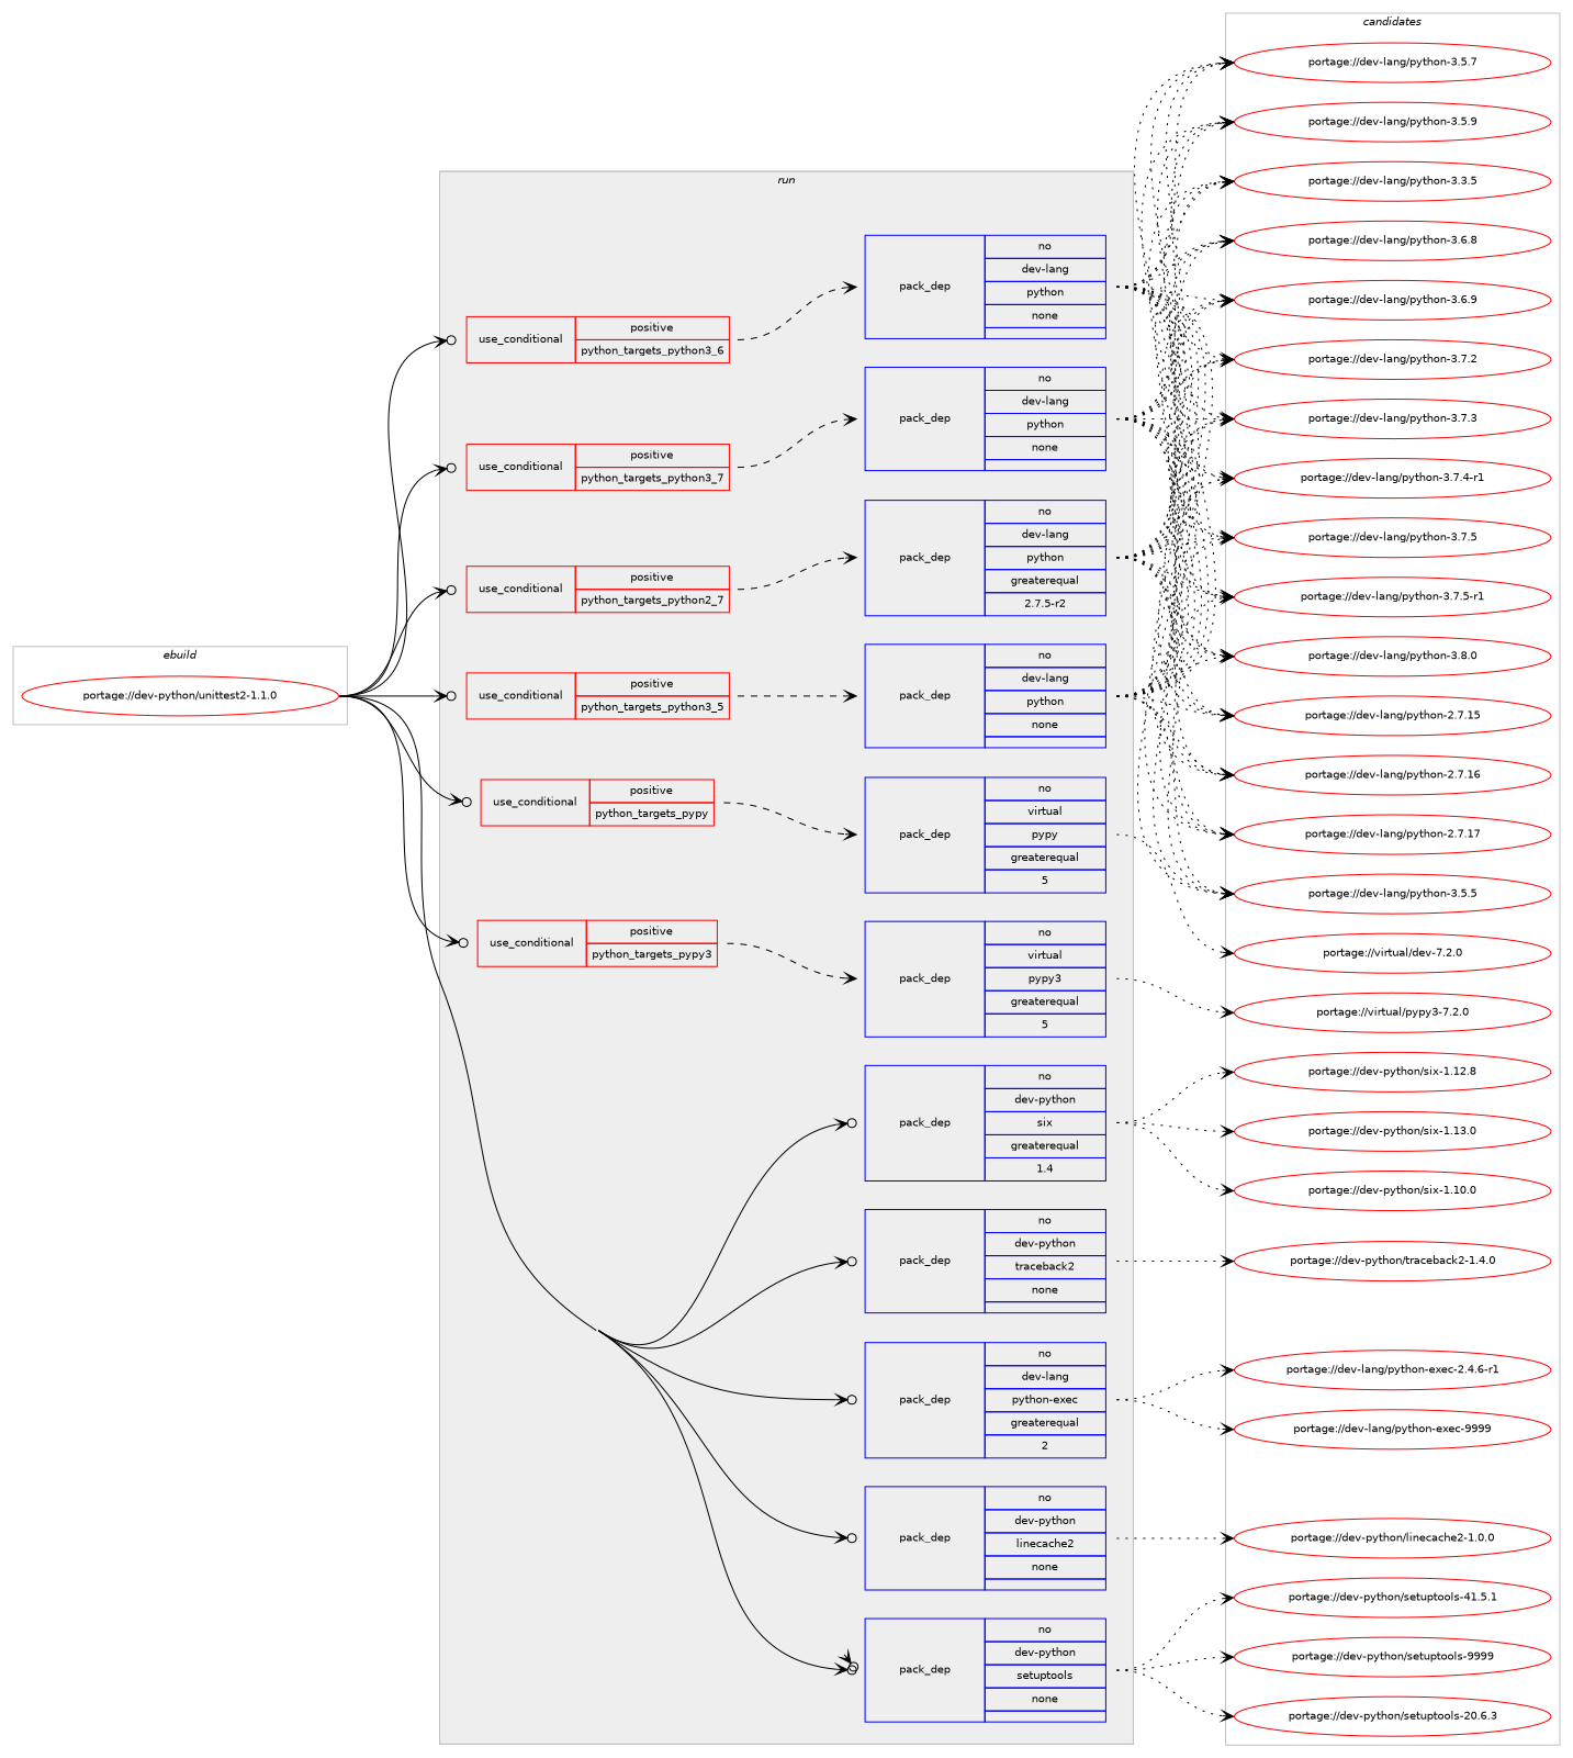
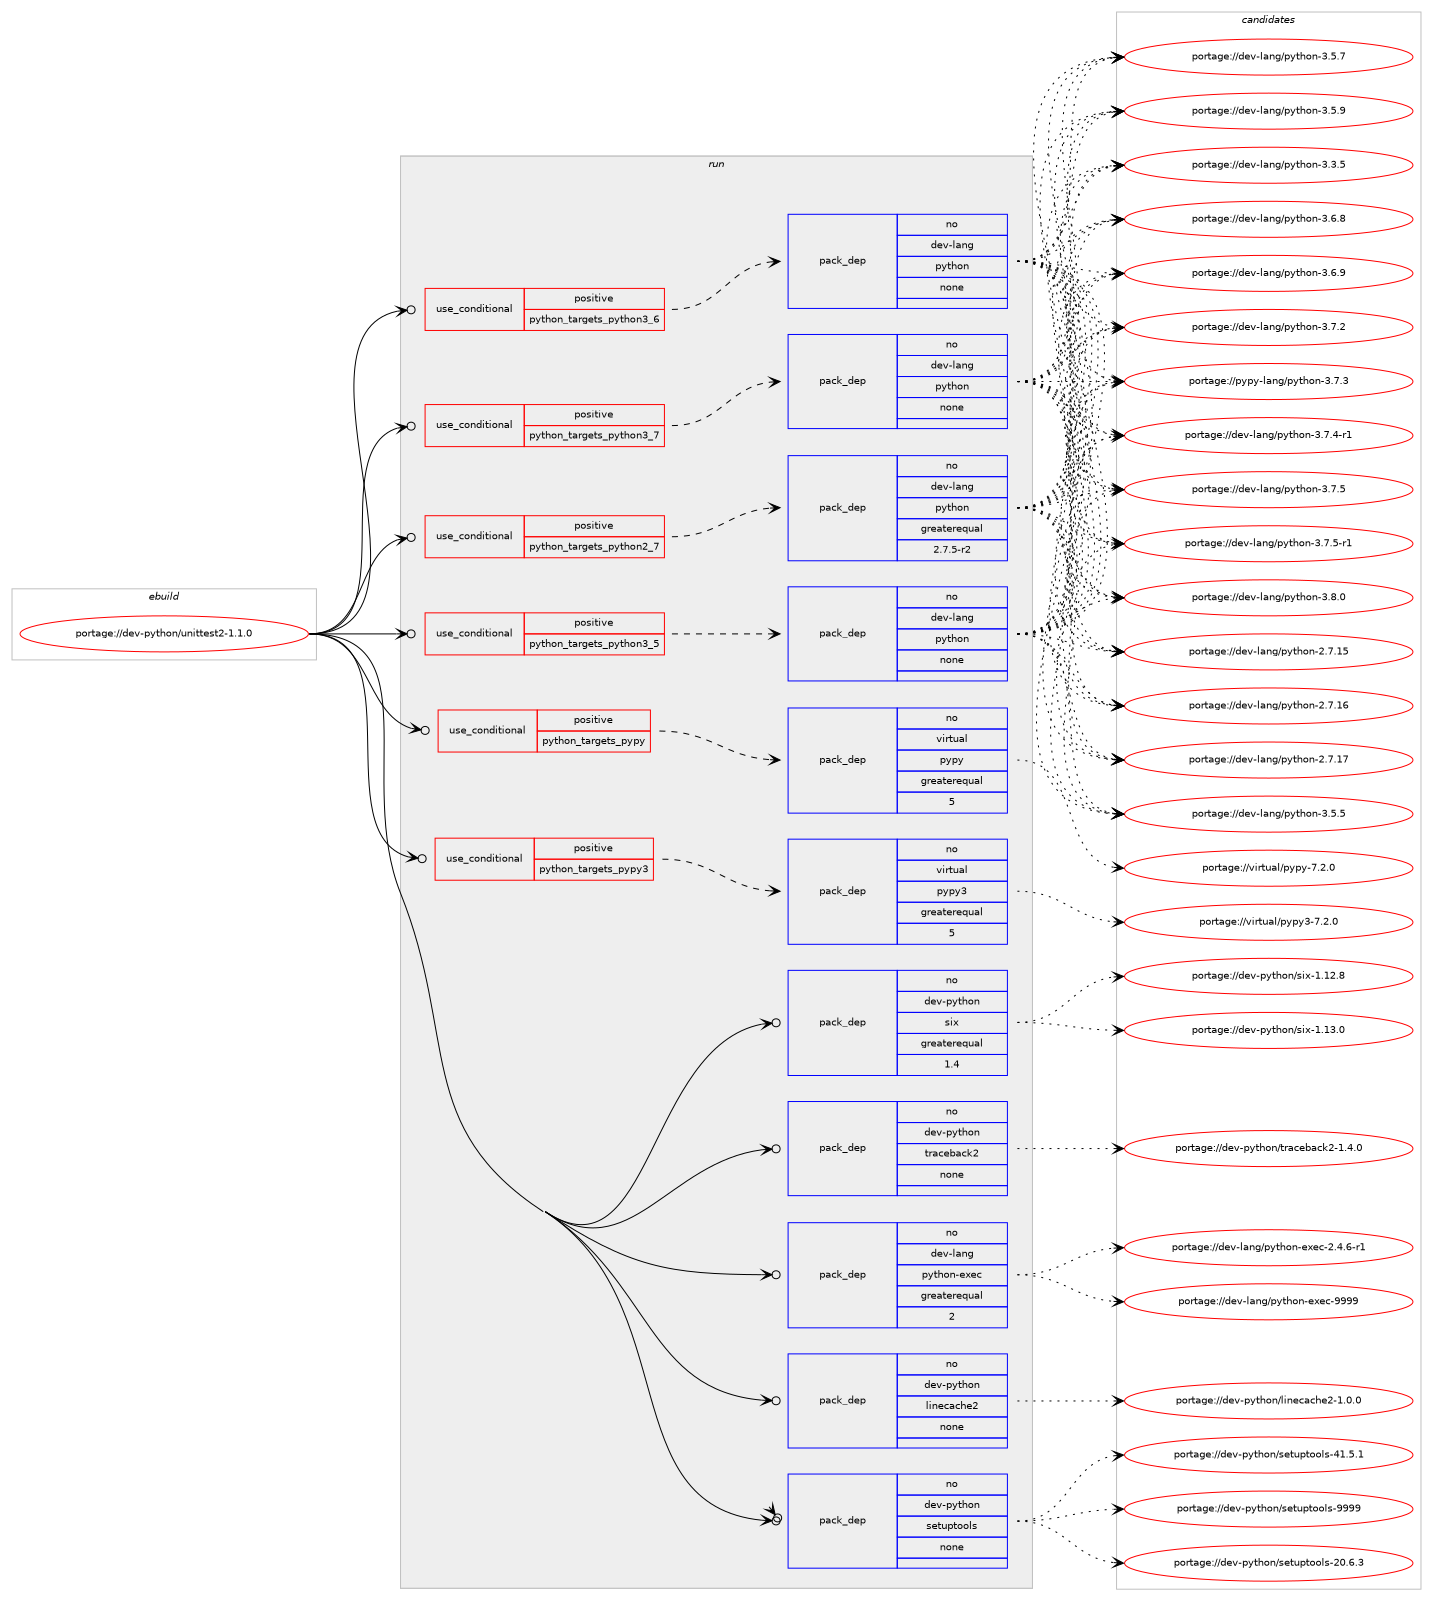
  digraph {
    compound=true
    concentrate=true
    fontname=Helvetica
    fontsize=10
    newrank=true
    rankdir=LR
    ranksep=1.5
    node [color=red fontname=Helvetica fontsize=10]
    edge [arrowhead=vee headport=w style=dotted tailport=e weight=100]
    n1 [label="portage://dev-python/unittest2-1.1.0" width=4]
    n2 [color=blue label=<<TABLE BORDER="0" CELLBORDER="1" CELLSPACING="0" CELLPADDING="4" WIDTH="220"><TR><TD ROWSPAN="6" CELLPADDING="30">pack_dep</TD></TR><TR><TD WIDTH="110">no</TD></TR><TR><TD>virtual</TD></TR><TR><TD>pypy</TD></TR><TR><TD>greaterequal</TD></TR><TR><TD>5</TD></TR></TABLE>> shape=none]
    n3 [label=<<TABLE BORDER="0" CELLBORDER="1" CELLSPACING="0" CELLPADDING="4"><TR><TD ROWSPAN="3" CELLPADDING="10">use_conditional</TD></TR><TR><TD>positive</TD></TR><TR><TD>python_targets_pypy</TD></TR></TABLE>> shape=none]
    n4 [color=blue label=<<TABLE BORDER="0" CELLBORDER="1" CELLSPACING="0" CELLPADDING="4" WIDTH="220"><TR><TD ROWSPAN="6" CELLPADDING="30">pack_dep</TD></TR><TR><TD WIDTH="110">no</TD></TR><TR><TD>virtual</TD></TR><TR><TD>pypy3</TD></TR><TR><TD>greaterequal</TD></TR><TR><TD>5</TD></TR></TABLE>> shape=none]
    n5 [label=<<TABLE BORDER="0" CELLBORDER="1" CELLSPACING="0" CELLPADDING="4"><TR><TD ROWSPAN="3" CELLPADDING="10">use_conditional</TD></TR><TR><TD>positive</TD></TR><TR><TD>python_targets_pypy3</TD></TR></TABLE>> shape=none]
    n6 [color=blue label=<<TABLE BORDER="0" CELLBORDER="1" CELLSPACING="0" CELLPADDING="4" WIDTH="220"><TR><TD ROWSPAN="6" CELLPADDING="30">pack_dep</TD></TR><TR><TD WIDTH="110">no</TD></TR><TR><TD>dev-lang</TD></TR><TR><TD>python</TD></TR><TR><TD>greaterequal</TD></TR><TR><TD>2.7.5-r2</TD></TR></TABLE>> shape=none]
    n7 [label=<<TABLE BORDER="0" CELLBORDER="1" CELLSPACING="0" CELLPADDING="4"><TR><TD ROWSPAN="3" CELLPADDING="10">use_conditional</TD></TR><TR><TD>positive</TD></TR><TR><TD>python_targets_python2_7</TD></TR></TABLE>> shape=none]
    n8 [color=blue label=<<TABLE BORDER="0" CELLBORDER="1" CELLSPACING="0" CELLPADDING="4" WIDTH="220"><TR><TD ROWSPAN="6" CELLPADDING="30">pack_dep</TD></TR><TR><TD WIDTH="110">no</TD></TR><TR><TD>dev-lang</TD></TR><TR><TD>python</TD></TR><TR><TD>none</TD></TR><TR><TD></TD></TR></TABLE>> shape=none]
    n9 [label=<<TABLE BORDER="0" CELLBORDER="1" CELLSPACING="0" CELLPADDING="4"><TR><TD ROWSPAN="3" CELLPADDING="10">use_conditional</TD></TR><TR><TD>positive</TD></TR><TR><TD>python_targets_python3_5</TD></TR></TABLE>> shape=none]
    n10 [color=blue label=<<TABLE BORDER="0" CELLBORDER="1" CELLSPACING="0" CELLPADDING="4" WIDTH="220"><TR><TD ROWSPAN="6" CELLPADDING="30">pack_dep</TD></TR><TR><TD WIDTH="110">no</TD></TR><TR><TD>dev-lang</TD></TR><TR><TD>python</TD></TR><TR><TD>none</TD></TR><TR><TD></TD></TR></TABLE>> shape=none]
    n11 [label=<<TABLE BORDER="0" CELLBORDER="1" CELLSPACING="0" CELLPADDING="4"><TR><TD ROWSPAN="3" CELLPADDING="10">use_conditional</TD></TR><TR><TD>positive</TD></TR><TR><TD>python_targets_python3_6</TD></TR></TABLE>> shape=none]
    n12 [color=blue label=<<TABLE BORDER="0" CELLBORDER="1" CELLSPACING="0" CELLPADDING="4" WIDTH="220"><TR><TD ROWSPAN="6" CELLPADDING="30">pack_dep</TD></TR><TR><TD WIDTH="110">no</TD></TR><TR><TD>dev-lang</TD></TR><TR><TD>python</TD></TR><TR><TD>none</TD></TR><TR><TD></TD></TR></TABLE>> shape=none]
    n13 [label=<<TABLE BORDER="0" CELLBORDER="1" CELLSPACING="0" CELLPADDING="4"><TR><TD ROWSPAN="3" CELLPADDING="10">use_conditional</TD></TR><TR><TD>positive</TD></TR><TR><TD>python_targets_python3_7</TD></TR></TABLE>> shape=none]
    n14 [color=blue label=<<TABLE BORDER="0" CELLBORDER="1" CELLSPACING="0" CELLPADDING="4" WIDTH="220"><TR><TD ROWSPAN="6" CELLPADDING="30">pack_dep</TD></TR><TR><TD WIDTH="110">no</TD></TR><TR><TD>dev-lang</TD></TR><TR><TD>python-exec</TD></TR><TR><TD>greaterequal</TD></TR><TR><TD>2</TD></TR></TABLE>> shape=none]
    n15 [color=blue label=<<TABLE BORDER="0" CELLBORDER="1" CELLSPACING="0" CELLPADDING="4" WIDTH="220"><TR><TD ROWSPAN="6" CELLPADDING="30">pack_dep</TD></TR><TR><TD WIDTH="110">no</TD></TR><TR><TD>dev-python</TD></TR><TR><TD>linecache2</TD></TR><TR><TD>none</TD></TR><TR><TD></TD></TR></TABLE>> shape=none]
    n16 [color=blue label=<<TABLE BORDER="0" CELLBORDER="1" CELLSPACING="0" CELLPADDING="4" WIDTH="220"><TR><TD ROWSPAN="6" CELLPADDING="30">pack_dep</TD></TR><TR><TD WIDTH="110">no</TD></TR><TR><TD>dev-python</TD></TR><TR><TD>setuptools</TD></TR><TR><TD>none</TD></TR><TR><TD></TD></TR></TABLE>> shape=none]
    n17 [color=blue label=<<TABLE BORDER="0" CELLBORDER="1" CELLSPACING="0" CELLPADDING="4" WIDTH="220"><TR><TD ROWSPAN="6" CELLPADDING="30">pack_dep</TD></TR><TR><TD WIDTH="110">no</TD></TR><TR><TD>dev-python</TD></TR><TR><TD>six</TD></TR><TR><TD>greaterequal</TD></TR><TR><TD>1.4</TD></TR></TABLE>> shape=none]
    n18 [color=blue label=<<TABLE BORDER="0" CELLBORDER="1" CELLSPACING="0" CELLPADDING="4" WIDTH="220"><TR><TD ROWSPAN="6" CELLPADDING="30">pack_dep</TD></TR><TR><TD WIDTH="110">no</TD></TR><TR><TD>dev-python</TD></TR><TR><TD>traceback2</TD></TR><TR><TD>none</TD></TR><TR><TD></TD></TR></TABLE>> shape=none]
-   n19 [label="portage://virtual/dev-7.2.0" width=4]
+   n19 [label="portage://virtual/pypy-7.2.0" width=4]
    n20 [label="portage://virtual/pypy3-7.2.0" width=4]
    n21 [label="portage://dev-lang/python-2.7.15" width=4]
    n22 [label="portage://dev-lang/python-2.7.16" width=4]
    n23 [label="portage://dev-lang/python-2.7.17" width=4]
    n24 [label="portage://dev-lang/python-3.5.5" width=4]
    n25 [label="portage://dev-lang/python-3.5.7" width=4]
    n26 [label="portage://dev-lang/python-3.5.9" width=4]
    n27 [label="portage://dev-lang/python-3.3.5" width=4]
    n28 [label="portage://dev-lang/python-3.6.8" width=4]
    n29 [label="portage://dev-lang/python-3.6.9" width=4]
    n30 [label="portage://dev-lang/python-3.7.2" width=4]
-   n31 [label="portage://dev-lang/python-3.7.3" width=4]
+   n31 [label="portage://pypy-lang/python-3.7.3" width=4]
    n32 [label="portage://dev-lang/python-3.7.4-r1" width=4]
    n33 [label="portage://dev-lang/python-3.7.5" width=4]
    n34 [label="portage://dev-lang/python-3.7.5-r1" width=4]
    n35 [label="portage://dev-lang/python-3.8.0" width=4]
    n36 [label="portage://dev-lang/python-exec-2.4.6-r1" width=4]
    n37 [label="portage://dev-lang/python-exec-9999" width=4]
    n38 [label="portage://dev-python/linecache2-1.0.0" width=4]
    n39 [label="portage://dev-python/setuptools-20.6.3" width=4]
    n40 [label="portage://dev-python/setuptools-41.5.1" width=4]
    n41 [label="portage://dev-python/setuptools-9999" width=4]
-   n42 [label="portage://dev-python/six-1.10.0" width=4]
    n43 [label="portage://dev-python/six-1.12.8" width=4]
    n44 [label="portage://dev-python/six-1.13.0" width=4]
    n45 [label="portage://dev-python/traceback2-1.4.0" width=4]
    subgraph cluster_1 {
      color=gray
      label=<<i>ebuild</i>>
      rank=same
      n1
    }
    subgraph cluster_2 {
      color=gray
      label=<<i>dependencies</i>>
      subgraph cluster_3 {
        color=gray
        fillcolor="#eeeeee"
        label=<<i>compile</i>>
        style=filled
      }
      subgraph cluster_4 {
        color=gray
        fillcolor="#eeeeee"
        label=<<i>compile and run</i>>
        style=filled
        subgraph sub_5 {
          color=gray
          fillcolor="#eeeeee"
          label=<<i>compile and run</i>>
          style=filled
          n3
          subgraph sub_6 {
            color=gray
            fillcolor="#eeeeee"
            label=<<i>compile and run</i>>
            style=filled
            n2
          }
        }
        subgraph sub_7 {
          color=gray
          fillcolor="#eeeeee"
          label=<<i>compile and run</i>>
          style=filled
          n5
          subgraph sub_8 {
            color=gray
            fillcolor="#eeeeee"
            label=<<i>compile and run</i>>
            style=filled
            n4
          }
        }
        subgraph sub_9 {
          color=gray
          fillcolor="#eeeeee"
          label=<<i>compile and run</i>>
          style=filled
          n7
          subgraph sub_10 {
            color=gray
            fillcolor="#eeeeee"
            label=<<i>compile and run</i>>
            style=filled
            n6
          }
        }
        subgraph sub_11 {
          color=gray
          fillcolor="#eeeeee"
          label=<<i>compile and run</i>>
          style=filled
          n9
          subgraph sub_12 {
            color=gray
            fillcolor="#eeeeee"
            label=<<i>compile and run</i>>
            style=filled
            n8
          }
        }
        subgraph sub_13 {
          color=gray
          fillcolor="#eeeeee"
          label=<<i>compile and run</i>>
          style=filled
          n11
          subgraph sub_14 {
            color=gray
            fillcolor="#eeeeee"
            label=<<i>compile and run</i>>
            style=filled
            n10
          }
        }
        subgraph sub_15 {
          color=gray
          fillcolor="#eeeeee"
          label=<<i>compile and run</i>>
          style=filled
          n13
          subgraph sub_16 {
            color=gray
            fillcolor="#eeeeee"
            label=<<i>compile and run</i>>
            style=filled
            n12
          }
        }
        subgraph sub_17 {
          color=gray
          fillcolor="#eeeeee"
          label=<<i>compile and run</i>>
          style=filled
          n14
        }
        subgraph sub_18 {
          color=gray
          fillcolor="#eeeeee"
          label=<<i>compile and run</i>>
          style=filled
          n15
        }
        subgraph sub_19 {
          color=gray
          fillcolor="#eeeeee"
          label=<<i>compile and run</i>>
          style=filled
          n16
        }
        subgraph sub_20 {
          color=gray
          fillcolor="#eeeeee"
          label=<<i>compile and run</i>>
          style=filled
          n17
        }
        subgraph sub_21 {
          color=gray
          fillcolor="#eeeeee"
          label=<<i>compile and run</i>>
          style=filled
          n18
        }
      }
      subgraph cluster_22 {
        color=gray
        fillcolor="#eeeeee"
        label=<<i>run</i>>
        style=filled
      }
    }
    subgraph cluster_23 {
      color=gray
      label=<<i>candidates</i>>
      rank=same
      subgraph sub_24 {
        color=black
        label=<<i>candidates</i>>
        nodesep=1
        rank=same
        n19
      }
      subgraph sub_25 {
        color=black
        label=<<i>candidates</i>>
        nodesep=1
        rank=same
        n20
      }
      subgraph sub_26 {
        color=black
        label=<<i>candidates</i>>
        nodesep=1
        rank=same
        n21
        n22
        n23
        n24
        n25
        n26
        n27
        n28
        n29
        n30
        n31
        n32
        n33
        n34
        n35
      }
      subgraph sub_27 {
        color=black
        label=<<i>candidates</i>>
        nodesep=1
        rank=same
        n21
        n22
        n23
        n24
        n25
        n26
        n27
        n28
        n29
        n30
        n31
        n32
        n33
        n34
        n35
      }
      subgraph sub_28 {
        color=black
        label=<<i>candidates</i>>
        nodesep=1
        rank=same
        n21
        n22
        n23
        n24
        n25
        n26
        n27
        n28
        n29
        n30
        n31
        n32
        n33
        n34
        n35
      }
      subgraph sub_29 {
        color=black
        label=<<i>candidates</i>>
        nodesep=1
        rank=same
        n21
        n22
        n23
        n24
        n25
        n26
        n27
        n28
        n29
        n30
        n31
        n32
        n33
        n34
        n35
      }
      subgraph sub_30 {
        color=black
        label=<<i>candidates</i>>
        nodesep=1
        rank=same
        n36
        n37
      }
      subgraph sub_31 {
        color=black
        label=<<i>candidates</i>>
        nodesep=1
        rank=same
        n38
      }
      subgraph sub_32 {
        color=black
        label=<<i>candidates</i>>
        nodesep=1
        rank=same
        n39
        n40
        n41
      }
      subgraph sub_33 {
        color=black
        label=<<i>candidates</i>>
        nodesep=1
        rank=same
-       n42
        n43
        n44
      }
      subgraph sub_34 {
        color=black
        label=<<i>candidates</i>>
        nodesep=1
        rank=same
        n45
      }
    }
    n1 -> n3 [arrowhead=odotvee style=solid weight=20]
    n1 -> n5 [arrowhead=odotvee style=solid weight=20]
    n1 -> n7 [arrowhead=odotvee style=solid weight=20]
    n1 -> n9 [arrowhead=odotvee style=solid weight=20]
    n1 -> n11 [arrowhead=odotvee style=solid weight=20]
    n1 -> n13 [arrowhead=odotvee style=solid weight=20]
    n1 -> n14 [arrowhead=odotvee style=solid weight=20]
    n1 -> n15 [arrowhead=odotvee style=solid weight=20]
    n1 -> n16 [arrowhead=odotvee style=solid weight=20]
    n1 -> n17 [arrowhead=odotvee style=solid weight=20]
    n1 -> n18 [arrowhead=odotvee style=solid weight=20]
    n2 -> n19
    n3 -> n2 [style=dashed weight=20]
    n4 -> n20
    n5 -> n4 [style=dashed weight=20]
    n6 -> n21
    n6 -> n22
    n6 -> n23
    n6 -> n24
    n6 -> n25
    n6 -> n26
    n6 -> n27
    n6 -> n28
    n6 -> n29
    n6 -> n30
    n6 -> n31
    n6 -> n32
    n6 -> n33
    n6 -> n34
    n6 -> n35
    n7 -> n6 [style=dashed weight=20]
    n8 -> n21
    n8 -> n22
    n8 -> n23
    n8 -> n24
    n8 -> n25
    n8 -> n26
    n8 -> n27
    n8 -> n28
    n8 -> n29
    n8 -> n30
    n8 -> n31
    n8 -> n32
    n8 -> n33
    n8 -> n34
    n8 -> n35
    n9 -> n8 [style=dashed weight=20]
    n10 -> n21
    n10 -> n22
    n10 -> n23
    n10 -> n24
    n10 -> n25
    n10 -> n26
    n10 -> n27
    n10 -> n28
    n10 -> n29
    n10 -> n30
    n10 -> n31
    n10 -> n32
    n10 -> n33
    n10 -> n34
    n10 -> n35
    n11 -> n10 [style=dashed weight=20]
    n12 -> n21
    n12 -> n22
    n12 -> n23
    n12 -> n24
    n12 -> n25
    n12 -> n26
    n12 -> n27
    n12 -> n28
    n12 -> n29
    n12 -> n30
    n12 -> n31
    n12 -> n32
    n12 -> n33
    n12 -> n34
    n12 -> n35
    n13 -> n12 [style=dashed weight=20]
    n14 -> n36
    n14 -> n37
    n15 -> n38
    n16 -> n39
    n16 -> n40
    n16 -> n41
-   n17 -> n42
    n17 -> n43
    n17 -> n44
    n18 -> n45
  }
